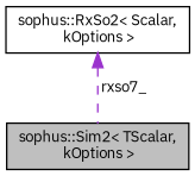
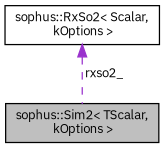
  digraph {
    fontname="IBM Plex Sans"
    node [color=black fontname="IBM Plex Sans" fontsize=10 shape=record style=filled]
    n1 [fillcolor=grey75 fontcolor=black height=0.2 label="sophus::Sim2\< TScalar,\l kOptions \>" width=0.4]
    n2 [fillcolor=white height=0.2 label="sophus::RxSo2\< Scalar,\l kOptions \>" width=0.4]
-   n2 -> n1 [color=darkorchid3 dir=back fontname="IBM Plex Sans" fontsize=10 label=" rxso7_" labelfontname=Helvetica labelfontsize=10 style=dashed]
+   n2 -> n1 [color=darkorchid3 dir=back fontname="IBM Plex Sans" fontsize=10 label=" rxso2_" labelfontname=Helvetica labelfontsize=10 style=dashed]
  }
